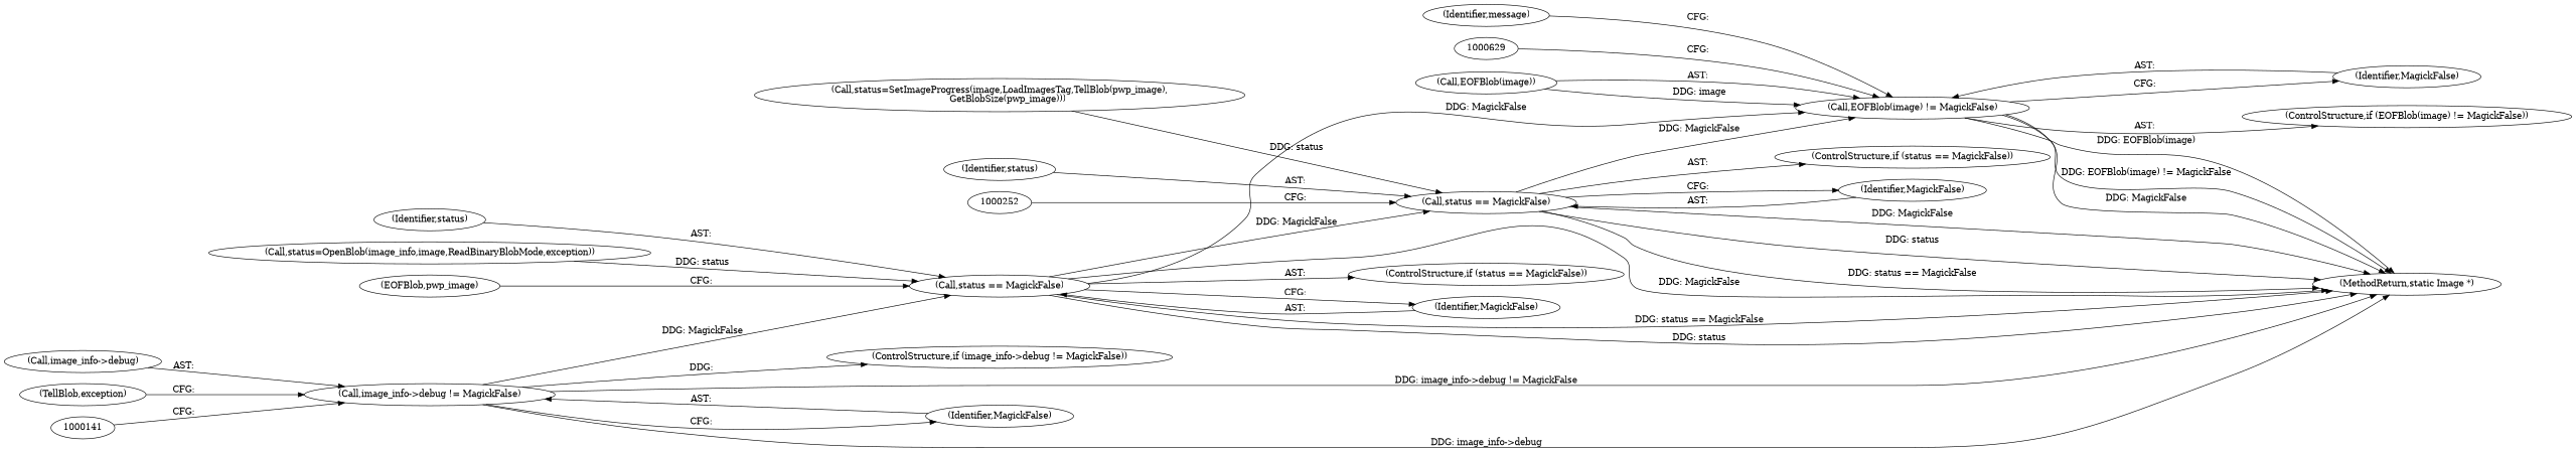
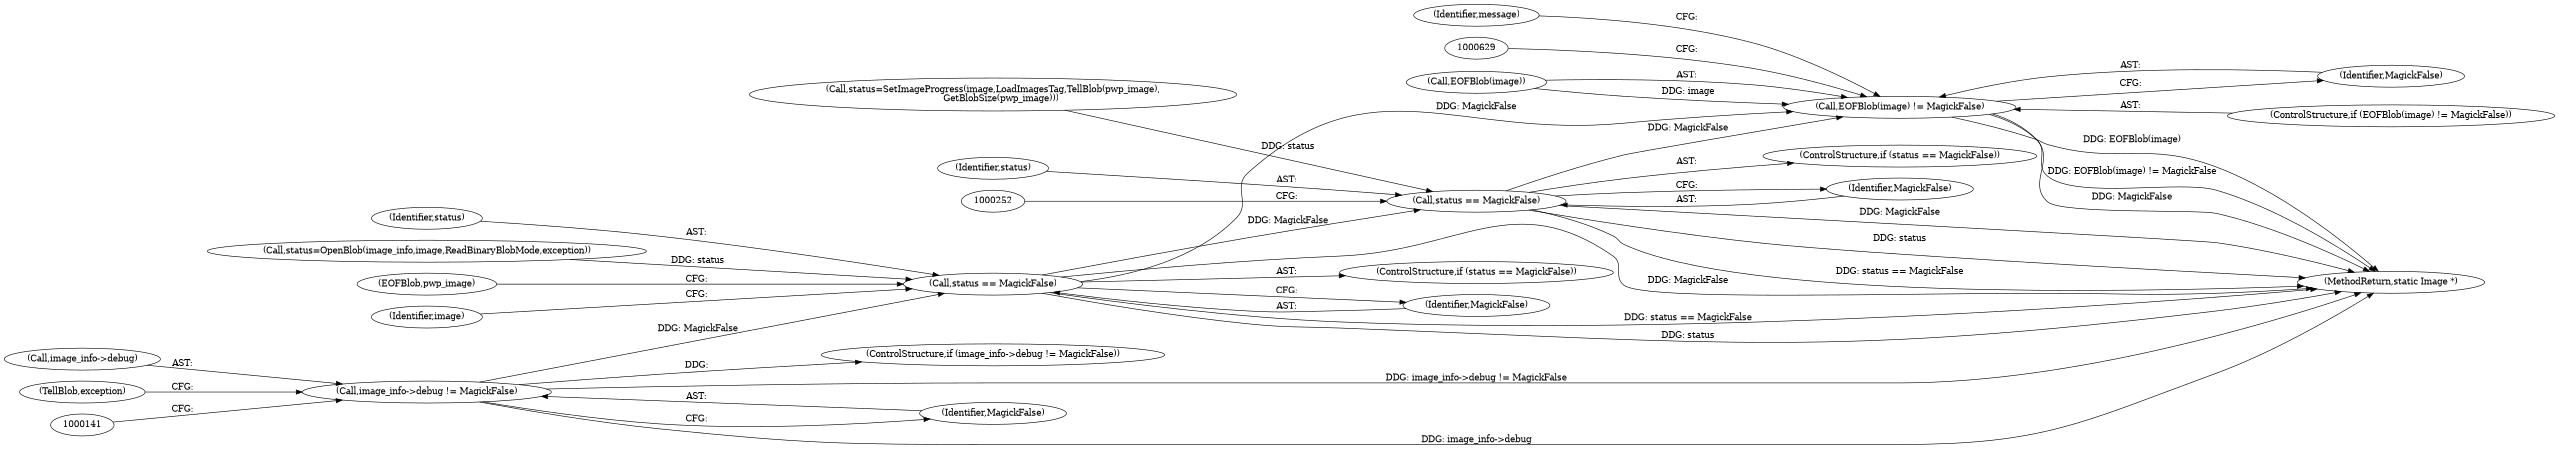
  digraph {
    rankdir=LR
    n1 [label="(Call,image_info->debug != MagickFalse)"]
    n2 [label="(Call,status == MagickFalse)"]
    n3 [label="(Identifier,MagickFalse)"]
    n4 [label="(ControlStructure,if (image_info->debug != MagickFalse))"]
    n5 [label="(MethodReturn,static Image *)"]
    n6 [label="(Call,status == MagickFalse)"]
    n7 [label="(Call,EOFBlob(image) != MagickFalse)"]
    n8 [label="(ControlStructure,if (status == MagickFalse))"]
    n9 [label="(Identifier,MagickFalse)"]
    n10 [label="(ControlStructure,if (status == MagickFalse))"]
    n11 [label="(Identifier,MagickFalse)"]
    n12 [label="(Identifier,MagickFalse)"]
    n13 [label="(ControlStructure,if (EOFBlob(image) != MagickFalse))"]
    n14 [label="(Call,EOFBlob(image))"]
    n15 [label="(Identifier,status)"]
    n16 [label="(Call,status=SetImageProgress(image,LoadImagesTag,TellBlob(pwp_image),\n      GetBlobSize(pwp_image)))"]
    n17 [label="(Identifier,message)"]
    n18 [label="(Identifier,status)"]
    n19 [label="(Call,status=OpenBlob(image_info,image,ReadBinaryBlobMode,exception))"]
    n20 [label="(Call,image_info->debug)"]
    n21 [label="(EOFBlob,pwp_image)"]
+   n22 [label="(Identifier,image)"]
    n23 [label="(TellBlob,exception)"]
    1000141
    1000252
    1000629
    n1 -> n2 [label="DDG: MagickFalse"]
    n1 -> n3 [label="CFG: "]
    n1 -> n4 [label="DDG: "]
    n1 -> n5 [label="DDG: image_info->debug != MagickFalse"]
    n1 -> n5 [label="DDG: image_info->debug"]
    n2 -> n5 [label="DDG: MagickFalse"]
    n2 -> n5 [label="DDG: status == MagickFalse"]
    n2 -> n5 [label="DDG: status"]
    n2 -> n6 [label="DDG: MagickFalse"]
    n2 -> n7 [label="DDG: MagickFalse"]
    n2 -> n8 [label="AST: "]
    n2 -> n9 [label="CFG: "]
    n3 -> n1 [label="AST: "]
    n6 -> n5 [label="DDG: MagickFalse"]
    n6 -> n5 [label="DDG: status"]
    n6 -> n5 [label="DDG: status == MagickFalse"]
    n6 -> n7 [label="DDG: MagickFalse"]
    n6 -> n10 [label="AST: "]
    n6 -> n11 [label="CFG: "]
    n7 -> n5 [label="DDG: EOFBlob(image) != MagickFalse"]
    n7 -> n5 [label="DDG: MagickFalse"]
    n7 -> n5 [label="DDG: EOFBlob(image)"]
    n7 -> n12 [label="CFG: "]
-   n7 -> n13 [label="AST: "]
+   n13 -> n7 [label="AST: "]
    n9 -> n2 [label="AST: "]
    n11 -> n6 [label="AST: "]
    n12 -> n7 [label="AST: "]
    n14 -> n7 [label="AST: "]
    n14 -> n7 [label="DDG: image"]
    n15 -> n2 [label="AST: "]
    n16 -> n6 [label="DDG: status"]
    n17 -> n7 [label="CFG: "]
    n18 -> n6 [label="AST: "]
    n19 -> n2 [label="DDG: status"]
    n20 -> n1 [label="AST: "]
    n21 -> n2 [label="CFG: "]
+   n22 -> n2 [label="CFG: "]
    n23 -> n1 [label="CFG: "]
    1000141 -> n1 [label="CFG: "]
    1000252 -> n6 [label="CFG: "]
    1000629 -> n7 [label="CFG: "]
  }
